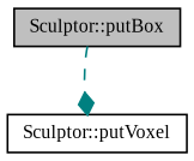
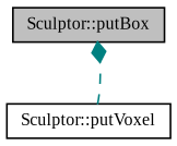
  digraph {
    rankdir=TB
    fontname="Liberation Serif"
    node [color=black fontname="Liberation Serif" fontsize=10 shape=record style=filled]
    n1 [fillcolor=grey75 fontcolor=black height=0.2 label="Sculptor::putBox" width=0.4]
    n2 [fillcolor=white height=0.2 label="Sculptor::putVoxel" width=0.4]
-   n1 -> n2 [color=teal fontname="Liberation Serif" fontsize=10 labelfontname=Helvetica labelfontsize=10 style=dashed arrowhead=diamond]
+   n2 -> n1 [color=teal fontname="Liberation Serif" fontsize=10 labelfontname=Helvetica labelfontsize=10 style=dashed arrowhead=diamond]
  }
